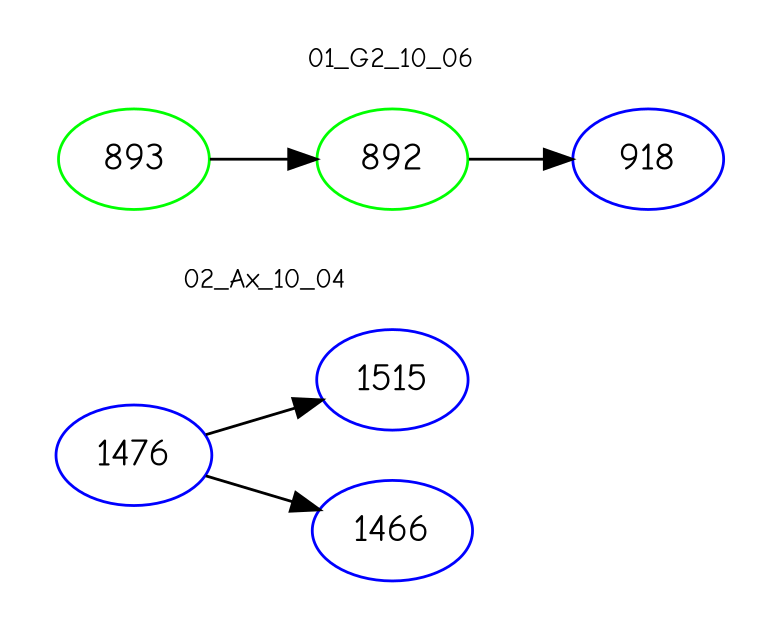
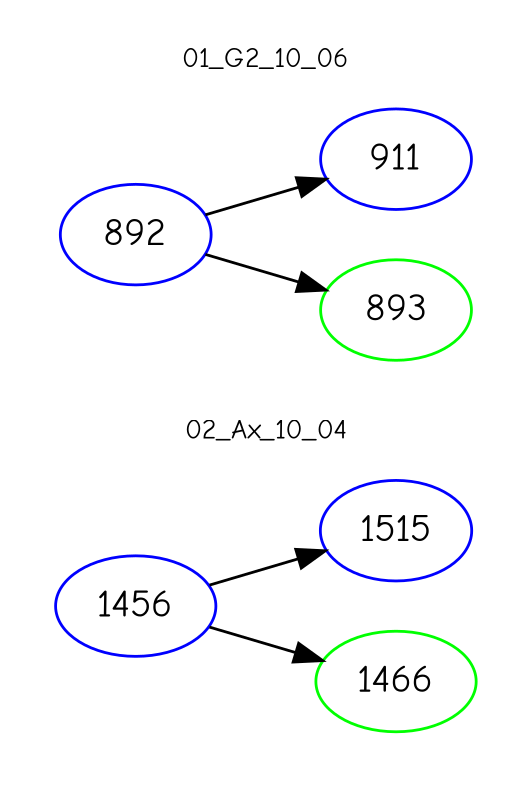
  digraph {
    fontname="Comic Neue"
    rankdir=LR
    node [color=blue fontname="Comic Neue"]
    edge [color=black fontname="Comic Neue"]
-   n1 [label=1466]
-   n2 [label=1476]
+   n1 [color=green label=1466]
+   n2 [label=1456]
    n3 [label=1515]
    n4 [color=green label=893]
-   n5 [color=green label=892]
-   n6 [label=918]
+   n5 [label=892]
+   n6 [label=911]
    subgraph cluster_1 {
      color=white
      fontsize=10
      label="02_Ax_10_04"
      n1
      n2
      n3
    }
    subgraph cluster_2 {
      color=white
      fontsize=10
      label="01_G2_10_06"
      n4
      n5
      n6
    }
    n2 -> n1
    n2 -> n3
-   n4 -> n5
+   n5 -> n4
    n5 -> n6
  }
